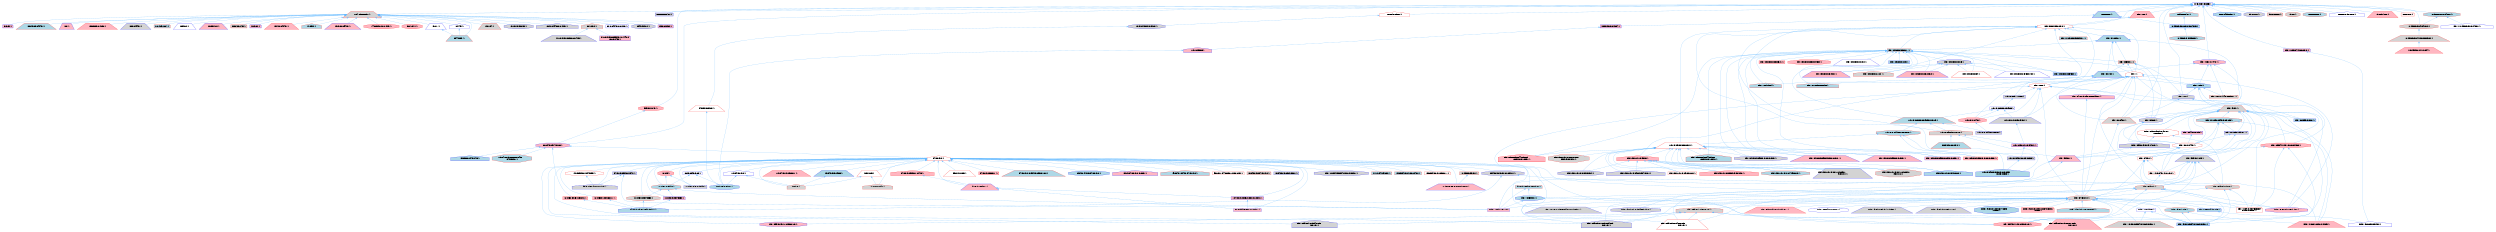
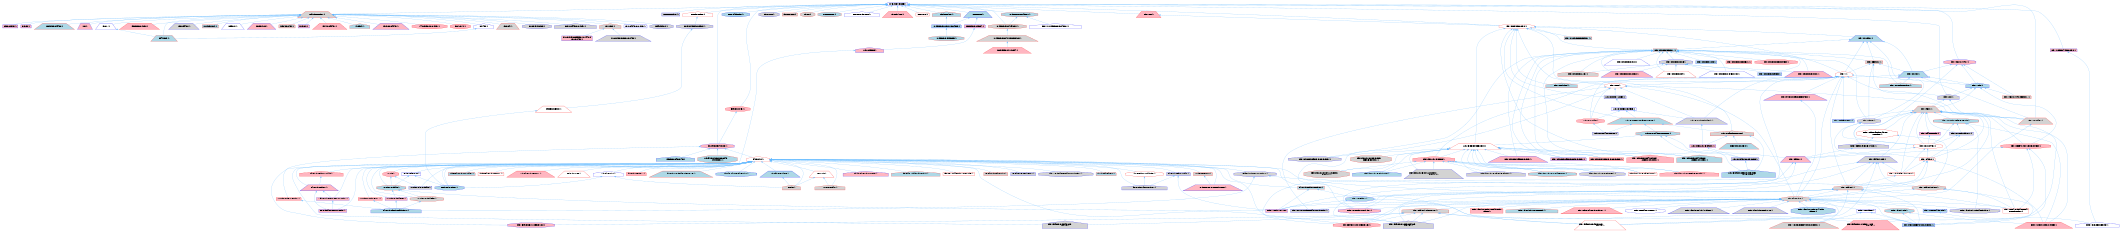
  digraph {
    fontname="DejaVu Sans Mono"
    node [color=red fillcolor=lightgrey fontname="DejaVu Sans Mono" fontsize=10 shape=note style=filled]
    edge [color=steelblue1 dir=back fontname="DejaVu Sans Mono" fontsize=10 labelfontname=Helvetica labelfontsize=10 style=solid]
    n1 [color=blue fillcolor=white fontcolor=black height=0.2 label="TokenizedMessage.h" width=0.4]
    n2 [height=0.2 label="AnalysisSession.h" shape=trapezium width=0.4]
    n3 [color=blue height=0.2 label="AssetDataToken.h" width=0.4]
    n4 [color=blue fillcolor=lightpink height=0.2 label="CompilerResultsLog.h" shape=octagon width=0.4]
    n5 [fillcolor=white height=0.2 label="CoreSharedPCH.h" shape=house width=0.4]
    n6 [color=blue fillcolor=lightblue height=0.2 label="DataValidation.h" shape=octagon width=0.4]
    n7 [fillcolor=lightpink height=0.2 label="EdGraphToken.h" shape=octagon width=0.4]
    n8 [color=blue height=0.2 label="FbxErrors.h" shape=octagon width=0.4]
    n9 [height=0.2 label="FbxImporter.h" width=0.4]
    n10 [height=0.2 label="Fixer.h" shape=octagon width=0.4]
    n11 [fillcolor=lightblue height=0.2 label="IMessageLog.h" shape=octagon width=0.4]
    n12 [color=blue fillcolor=white height=0.2 label="IPersonaViewport.h" shape=house width=0.4]
    n13 [fillcolor=lightpink height=0.2 label="LiveLinkLog.h" shape=trapezium width=0.4]
    n14 [fillcolor=white height=0.2 label="MapErrors.h" width=0.4]
    n15 [color=blue fillcolor=lightblue height=0.2 label="MessageLog.h" shape=trapezium width=0.4]
    n16 [height=0.2 label="MovieSceneToolHelpers.h" shape=octagon width=0.4]
    n17 [fillcolor=lightblue height=0.2 label="MovieSceneTranslator.h" shape=octagon width=0.4]
    n18 [color=blue height=0.2 label="RigVMAST.h" shape=house width=0.4]
    n19 [height=0.2 label="RigVMCompiler.h" shape=trapezium width=0.4]
    n20 [fillcolor=white height=0.2 label="RigVMExecuteContext.h" shape=octagon width=0.4]
    n21 [fillcolor=lightpink height=0.2 label="RigVMLog.h" shape=trapezium width=0.4]
    n22 [color=blue fillcolor=lightpink height=0.2 label="RigVMTreeToolkitContext.h" width=0.4]
    n23 [color=blue fillcolor=lightpink height=0.2 label="RigVMUserWorkflow.h" shape=octagon width=0.4]
    n24 [fillcolor=lightblue height=0.2 label="UObjectToken.h" shape=house width=0.4]
    n25 [fillcolor=lightpink height=0.2 label="AllocationsProvider.h" shape=octagon width=0.4]
    n26 [fillcolor=lightpink height=0.2 label="Bookmarks.h" shape=octagon width=0.4]
    n27 [fillcolor=lightblue height=0.2 label="Callstack.h" shape=trapezium width=0.4]
    n28 [height=0.2 label="Channel.h" shape=trapezium width=0.4]
    n29 [color=blue height=0.2 label="ContextSwitches.h" shape=octagon width=0.4]
    n30 [color=blue height=0.2 label="CookProfilerProvider.h" shape=house width=0.4]
    n31 [height=0.2 label="Counters.h" shape=house width=0.4]
    n32 [color=blue fillcolor=white height=0.2 label="CsvProfilerProvider.h" width=0.4]
    n33 [color=blue height=0.2 label="Definitions.h" shape=octagon width=0.4]
    n34 [color=blue fillcolor=lightpink height=0.2 label="Diagnostics.h" width=0.4]
    n35 [color=blue fillcolor=lightpink height=0.2 label="Frames.h" width=0.4]
    n36 [fillcolor=lightblue height=0.2 label="LoadTimeProfiler.h" shape=trapezium width=0.4]
    n37 [color=blue fillcolor=lightpink height=0.2 label="Log.h" shape=trapezium width=0.4]
    n38 [color=blue fillcolor=white height=0.2 label="Memory.h" shape=trapezium width=0.4]
    n39 [fillcolor=lightpink height=0.2 label="MetadataProvider.h" shape=trapezium width=0.4]
    n40 [color=blue fillcolor=white height=0.2 label="Modules.h" shape=house width=0.4]
    n41 [color=blue height=0.2 label="NetProfiler.h" shape=trapezium width=0.4]
    n42 [fillcolor=lightblue height=0.2 label="ProviderLock.h" width=0.4]
    n43 [color=blue fillcolor=white height=0.2 label="Regions.h" shape=trapezium width=0.4]
    n44 [color=blue fillcolor=lightpink height=0.2 label="Screenshot.h" shape=trapezium width=0.4]
    n45 [height=0.2 label="StackSamples.h" width=0.4]
    n46 [color=blue fillcolor=lightpink height=0.2 label="Strings.h" width=0.4]
    n47 [fillcolor=lightpink height=0.2 label="TasksProfiler.h" shape=trapezium width=0.4]
    n48 [fillcolor=lightblue height=0.2 label="Threads.h" shape=house width=0.4]
    n49 [color=blue fillcolor=lightpink height=0.2 label="TimingProfiler.h" shape=trapezium width=0.4]
    n50 [fillcolor=lightblue height=0.2 label="AnimBlueprintPostCompile\lValidation.h" shape=octagon width=0.4]
    n51 [fillcolor=white height=0.2 label="Blueprint.h" shape=house width=0.4]
    n52 [fillcolor=lightpink height=0.2 label="K2Node_MathExpression.h" width=0.4]
    n53 [color=blue fillcolor=lightblue height=0.2 label="WidgetCompilerRule.h" shape=house width=0.4]
    n54 [color=blue height=0.2 label="CoreUObjectSharedPCH.h" shape=octagon width=0.4]
    n55 [color=blue fillcolor=lightblue height=0.2 label="MovieScenePropertyTemplate.h" width=0.4]
    n56 [color=blue fillcolor=lightpink height=0.2 label="StatsHierarchical.h" width=0.4]
    n57 [height=0.2 label="MovieSceneToolsUserSettings.h" shape=trapezium width=0.4]
    n58 [color=blue fillcolor=white height=0.2 label="FCPXMLMovieSceneTranslator.h" shape=house width=0.4]
    n59 [height=0.2 label="RigVMGraph.h" shape=trapezium width=0.4]
    n60 [height=0.2 label="RigVMBlueprint.h" shape=octagon width=0.4]
    n61 [color=blue fillcolor=lightpink height=0.2 label="RigVMEditor.h" shape=trapezium width=0.4]
    n62 [fillcolor=lightblue height=0.2 label="AnimNextDataInterfaceInstance.h" shape=trapezium width=0.4]
    n63 [height=0.2 label="AnimNextGraphInstance.h" shape=house width=0.4]
    n64 [fillcolor=white height=0.2 label="AnimNextExecuteContext.h" shape=trapezium width=0.4]
    n65 [color=blue height=0.2 label="AnimNextRigVMAsset.h" width=0.4]
    n66 [fillcolor=white height=0.2 label="RigVM.h" shape=house width=0.4]
    n67 [fillcolor=white height=0.2 label="RigVMHost.h" shape=octagon width=0.4]
    n68 [fillcolor=lightblue height=0.2 label="RigVMNativized.h" shape=house width=0.4]
    n69 [fillcolor=lightblue height=0.2 label="RigVMDispatchFactory.h" width=0.4]
    n70 [color=blue fillcolor=lightblue height=0.2 label="RigVMFunction.h" shape=trapezium width=0.4]
    n71 [fillcolor=lightblue height=0.2 label="RigVMRuntimeDataRegistry.h" width=0.4]
    n72 [color=blue fillcolor=white height=0.2 label="SRigVMChangesTreeView.h" shape=house width=0.4]
    n73 [fillcolor=white height=0.2 label="RigVMController.h" shape=octagon width=0.4]
    n74 [color=blue fillcolor=lightblue height=0.2 label="RigVMNode.h" shape=house width=0.4]
    n75 [height=0.2 label="RigVMUserWorkflowRegistry.h" width=0.4]
    n76 [color=blue fillcolor=lightblue height=0.2 label="RigVMStruct.h" shape=trapezium width=0.4]
    n77 [color=blue height=0.2 label="SummarizeTraceCommandlet.h" shape=trapezium width=0.4]
    n78 [color=blue fillcolor=lightpink height=0.2 label="SummarizeTraceEditorWorkflows\lCommandlet.h" width=0.4]
    n79 [color=blue fillcolor=white height=0.2 label="AnimBlueprint.h" shape=house width=0.4]
    n80 [height=0.2 label="Engine.h" shape=house width=0.4]
    n81 [color=blue fillcolor=lightblue height=0.2 label="EngineSharedPCH.h" shape=octagon width=0.4]
    n82 [fillcolor=lightpink height=0.2 label="AnimBlueprintFactory.h" shape=trapezium width=0.4]
    n83 [color=blue fillcolor=lightpink height=0.2 label="BPVariableDragDropAction.h" width=0.4]
    n84 [fillcolor=white height=0.2 label="BehaviorTree.h" shape=trapezium width=0.4]
    n85 [color=blue fillcolor=lightpink height=0.2 label="BlueprintEditor.h" shape=trapezium width=0.4]
    n86 [color=blue fillcolor=lightpink height=0.2 label="MyBlueprintItemDragDropAction.h" width=0.4]
    n87 [fillcolor=lightpink height=0.2 label="BlueprintEditorModule.h" shape=house width=0.4]
    n88 [fillcolor=lightblue height=0.2 label="BlueprintEditorSettings.h" width=0.4]
    n89 [color=blue height=0.2 label="BlueprintEditorUtils.h" width=0.4]
    n90 [color=blue height=0.2 label="GameModeInfoCustomizer.h" shape=house width=0.4]
    n91 [fillcolor=lightpink height=0.2 label="BlueprintFactory.h" width=0.4]
    n92 [fillcolor=lightblue height=0.2 label="BlueprintVariableNodeSpawner.h" shape=trapezium width=0.4]
    n93 [color=blue fillcolor=lightblue height=0.2 label="DisplayClusterBlueprint.h" shape=octagon width=0.4]
    n94 [color=blue height=0.2 label="EdGraphSchema_K2_Actions.h" shape=octagon width=0.4]
    n95 [color=blue height=0.2 label="RigVMEdGraphFunctionRefNode\lSpawner.h" shape=house width=0.4]
    n96 [color=blue fillcolor=lightpink height=0.2 label="RigVMEdGraphEnumNodeSpawner.h" shape=octagon width=0.4]
    n97 [fillcolor=white height=0.2 label="RigVMEdGraphTemplateNode\lSpawner.h" shape=trapezium width=0.4]
    n98 [fillcolor=lightpink height=0.2 label="RigVMEdGraphUnitNodeSpawner.h" shape=octagon width=0.4]
    n99 [color=blue height=0.2 label="RigVMEdGraphVariableNode\lSpawner.h" shape=house width=0.4]
    n100 [color=blue fillcolor=lightpink height=0.2 label="FindInBlueprintManager.h" shape=house width=0.4]
    n101 [fillcolor=lightblue height=0.2 label="GameplayAbilityBlueprint.h" shape=house width=0.4]
    n102 [fillcolor=white height=0.2 label="GeometryCollectionAssetNodes.h" width=0.4]
    n103 [fillcolor=lightpink height=0.2 label="K2Node.h" shape=octagon width=0.4]
    n104 [color=blue height=0.2 label="K2Node_MakeVariable.h" width=0.4]
    n105 [fillcolor=lightblue height=0.2 label="K2Node_Variable.h" shape=octagon width=0.4]
    n106 [height=0.2 label="K2Node_VariableGet.h" shape=octagon width=0.4]
    n107 [color=blue fillcolor=lightpink height=0.2 label="K2Node_VariableSet.h" width=0.4]
    n108 [fillcolor=lightpink height=0.2 label="K2Node_FunctionEntry.h" width=0.4]
    n109 [fillcolor=white height=0.2 label="KismetEditorUtilities.h" shape=octagon width=0.4]
    n110 [height=0.2 label="LevelScriptBlueprint.h" width=0.4]
    n111 [color=blue height=0.2 label="LevelSequenceDirector.h" width=0.4]
    n112 [color=blue fillcolor=white height=0.2 label="MemberReference.h" width=0.4]
    n113 [height=0.2 label="MovementUtils.h" shape=house width=0.4]
    n114 [height=0.2 label="MovieSceneEvent.h" width=0.4]
    n115 [color=blue fillcolor=lightpink height=0.2 label="MovieSceneEventSectionBase.h" shape=trapezium width=0.4]
    n116 [color=blue height=0.2 label="RigVMVariableDetailCustomization.h" shape=octagon width=0.4]
    n117 [fillcolor=white height=0.2 label="SCS_Node.h" shape=trapezium width=0.4]
    n118 [fillcolor=lightblue height=0.2 label="ThumbnailHelpers.h" width=0.4]
    n119 [color=blue fillcolor=lightblue height=0.2 label="TimelineTemplate.h" shape=trapezium width=0.4]
    n120 [fillcolor=lightblue height=0.2 label="WidgetBlueprintCompiler.h" width=0.4]
    n121 [fillcolor=white height=0.2 label="WidgetBlueprintFactory.h" width=0.4]
    n122 [color=blue fillcolor=lightblue height=0.2 label="BlueprintGraphDefinitions.h" shape=house width=0.4]
    n123 [color=blue fillcolor=lightblue height=0.2 label="RigVMNewEditor.h" shape=octagon width=0.4]
    n124 [color=blue fillcolor=lightpink height=0.2 label="SRigVMActionMenu.cpp" width=0.4]
    n125 [height=0.2 label="RigVMEdGraphSchema.h" shape=octagon width=0.4]
    n126 [color=blue fillcolor=lightblue height=0.2 label="RigVMGraphDetailCustomization.h" width=0.4]
    n127 [fillcolor=white height=0.2 label="RigVMLocalVariableDetail\lCustomization.h" width=0.4]
-   n128 [color=blue height=0.2 label="RigVMCommentNodeDetailCustomization.h" shape=trapezium width=0.4]
+   n128 [color=blue height=0.2 label="RigVMCommentNodeDetailCustomization.h" width=0.4]
    n129 [height=0.2 label="RigVMEdGraphNodeSpawner.h" shape=house width=0.4]
    n130 [fillcolor=lightpink height=0.2 label="RigVMEditorBlueprintLibrary.h" shape=trapezium width=0.4]
    n131 [color=blue fillcolor=lightblue height=0.2 label="RigVMTreeToolkitNode.h" width=0.4]
    n132 [height=0.2 label="RigVMVariantDetailCustomization.h" shape=trapezium width=0.4]
    n133 [color=blue fillcolor=white height=0.2 label="SRigVMDetailsInspector.h" shape=octagon width=0.4]
    n134 [color=blue fillcolor=lightpink height=0.2 label="SRigVMExecutionStackView.h" shape=octagon width=0.4]
    n135 [color=blue height=0.2 label="SRigVMGraphBreakLinksWidget.h" shape=trapezium width=0.4]
    n136 [color=blue height=0.2 label="SRigVMGraphChangePinType.h" shape=trapezium width=0.4]
    n137 [color=blue fillcolor=lightblue height=0.2 label="SRigVMGraphFunctionBulkEdit\lWidget.h" shape=octagon width=0.4]
    n138 [fillcolor=lightpink height=0.2 label="SRigVMGraphFunctionLocalization\lWidget.h" width=0.4]
    n139 [fillcolor=lightblue height=0.2 label="SRigVMGraphNode.h" shape=octagon width=0.4]
    n140 [fillcolor=lightblue height=0.2 label="SRigVMGraphPinUserDataPath.h" shape=house width=0.4]
    n141 [color=blue height=0.2 label="SRigVMGraphPinVariableBinding.h" shape=octagon width=0.4]
    n142 [color=blue fillcolor=white height=0.2 label="SRigVMLogWidget.h" width=0.4]
    n143 [fillcolor=lightpink height=0.2 label="RigVMEdGraphInvokeEntryNode\lSpawner.h" shape=trapezium width=0.4]
    n144 [fillcolor=lightpink height=0.2 label="SRigVMSwapFunctionsWidget.h" shape=trapezium width=0.4]
    n145 [fillcolor=white height=0.2 label="SlateSharedPCH.h" shape=trapezium width=0.4]
    n146 [fillcolor=lightblue height=0.2 label="MovieSceneMediaData.h" shape=octagon width=0.4]
    n147 [color=blue fillcolor=lightpink height=0.2 label="AnimNodeBase.h" shape=house width=0.4]
    n148 [fillcolor=lightpink height=0.2 label="TrackEditorThumbnail.h" shape=trapezium width=0.4]
    n149 [fillcolor=white height=0.2 label="RigVMClient.h" width=0.4]
    n150 [height=0.2 label="RigVMEdGraph.h" shape=house width=0.4]
    n151 [fillcolor=white height=0.2 label="RigVMMinimalEnvironment.h" width=0.4]
    n152 [color=blue fillcolor=lightblue height=0.2 label="RigVMCodeGenerator.h" width=0.4]
    n153 [color=blue fillcolor=lightpink height=0.2 label="RigVMCollapseNode.h" width=0.4]
    n154 [fillcolor=lightpink height=0.2 label="RigVMDetailsViewWrapperObject.h" shape=octagon width=0.4]
    n155 [color=blue height=0.2 label="RigVMEdGraphNode.h" shape=trapezium width=0.4]
    n156 [color=blue height=0.2 label="RigVMFunctionLibrary.h" width=0.4]
    n157 [fillcolor=lightblue height=0.2 label="RigVMFunctionReferenceNode.h" shape=octagon width=0.4]
    n158 [color=blue height=0.2 label="RigVMSchema.h" shape=octagon width=0.4]
    n159 [color=blue height=0.2 label="SRigVMEditorGraphExplorer.h" shape=house width=0.4]
    n160 [fillcolor=white height=0.2 label="SRigVMEditorGraphExplorer\lTreeView.h" shape=octagon width=0.4]
    n161 [fillcolor=lightblue height=0.2 label="AnimNextModuleContextData.h" shape=octagon width=0.4]
    n162 [color=blue height=0.2 label="AnimNextModuleInstance.h" width=0.4]
    n163 [color=blue fillcolor=lightblue height=0.2 label="AnimNextGraphLatentProperties\lContextData.h" shape=house width=0.4]
    n164 [color=blue fillcolor=lightpink height=0.2 label="AnimNode_AnimNextGraph.h" width=0.4]
    n165 [fillcolor=lightblue height=0.2 label="ExecutionContext.h" shape=trapezium width=0.4]
    n166 [fillcolor=lightpink height=0.2 label="RigUnit_AnimNextBase.h" shape=house width=0.4]
    n167 [fillcolor=lightpink height=0.2 label="RigUnit_AnimNextBeginExecution.h" shape=house width=0.4]
    n168 [color=blue height=0.2 label="RigUnit_AnimNextGraphEvaluator.h" shape=house width=0.4]
    n169 [fillcolor=white height=0.2 label="RigUnit_AnimNextGraphRoot.h" width=0.4]
    n170 [fillcolor=lightblue height=0.2 label="RigUnit_AnimNextModuleEvents.h" shape=octagon width=0.4]
    n171 [color=blue height=0.2 label="RigUnit_AnimNextRunAnimation\lGraph_v1.h" shape=trapezium width=0.4]
    n172 [height=0.2 label="RigUnit_AnimNextRunAnimation\lGraph_v2.h" shape=octagon width=0.4]
    n173 [color=blue fillcolor=lightblue height=0.2 label="RigUnit_AnimNextShimRoot.h" shape=house width=0.4]
    n174 [color=blue height=0.2 label="RigUnit_AnimNextTraitStack.h" shape=octagon width=0.4]
    n175 [height=0.2 label="RigUnit_AnimNextParameter\lBeginExecution.h" shape=octagon width=0.4]
    n176 [fillcolor=lightpink height=0.2 label="RigVMDispatch_CallHoisted\lAccessorFunction.h" shape=house width=0.4]
    n177 [fillcolor=lightblue height=0.2 label="RigVMDispatch_CallObject\lAccessorFunction.h" shape=house width=0.4]
    n178 [color=blue height=0.2 label="RigVMDispatch_GetLayerParameter.h" shape=octagon width=0.4]
-   n179 [color=blue fillcolor=lightpink height=0.2 label="RigVMDispatch_GetObjectProperty.h" shape=trapezium width=0.4]
    n180 [color=blue fillcolor=lightpink height=0.2 label="RigVMDispatch_GetParameter.h" shape=trapezium width=0.4]
    n181 [color=blue fillcolor=lightpink height=0.2 label="RigVMDispatch_GetScopedParameter.h" width=0.4]
    n182 [fillcolor=lightpink height=0.2 label="RigVMDispatch_SetLayerParameter.h" width=0.4]
    n183 [color=blue fillcolor=white height=0.2 label="AnimNextDataInterface.h" width=0.4]
    n184 [color=blue height=0.2 label="AnimNextAnimationGraph.h" shape=trapezium width=0.4]
    n185 [fillcolor=lightpink height=0.2 label="AnimNextModule.h" shape=octagon width=0.4]
-   n186 [color=blue fillcolor=lightpink height=0.2 label="RigVMBlueprintGeneratedClass.h" shape=house width=0.4]
+   n186 [color=blue fillcolor=lightpink height=0.2 label="RigVMBlueprintGeneratedClass.h" shape=trapezium width=0.4]
    n187 [color=blue fillcolor=lightblue height=0.2 label="RigVMDispatchNode.h" width=0.4]
    n188 [height=0.2 label="RigVMDispatch_Array.h" shape=house width=0.4]
    n189 [fillcolor=lightpink height=0.2 label="RigVMDispatch_CastEnum.h" width=0.4]
    n190 [fillcolor=lightpink height=0.2 label="RigVMDispatch_CastObject.h" shape=octagon width=0.4]
    n191 [color=blue fillcolor=lightpink height=0.2 label="RigVMDispatch_Constant.h" shape=trapezium width=0.4]
    n192 [color=blue height=0.2 label="RigVMDispatch_Core.h" shape=octagon width=0.4]
    n193 [fillcolor=white height=0.2 label="RigVMDispatch_If.h" shape=trapezium width=0.4]
    n194 [color=blue fillcolor=white height=0.2 label="RigVMDispatch_MakeStruct.h" shape=trapezium width=0.4]
    n195 [color=blue fillcolor=lightblue height=0.2 label="RigVMDispatch_Select.h" width=0.4]
    n196 [color=blue fillcolor=lightpink height=0.2 label="RigVMDispatch_Switch.h" shape=trapezium width=0.4]
    n197 [color=blue fillcolor=white height=0.2 label="RigVMDispatch_Print.h" shape=trapezium width=0.4]
    n198 [fillcolor=lightblue height=0.2 label="RigVMFunction_String.h" shape=house width=0.4]
    n199 [height=0.2 label="RigVMRegistry.h" width=0.4]
    n200 [color=blue height=0.2 label="AnimNextGraphContextData.h" width=0.4]
    n1 -> n2
    n1 -> n3
    n1 -> n4
    n1 -> n5
    n1 -> n6
    n1 -> n7
    n1 -> n8
    n1 -> n9
    n1 -> n10
    n1 -> n11
    n1 -> n12
    n1 -> n13
    n1 -> n14
    n1 -> n15
    n1 -> n16
    n1 -> n17
    n1 -> n18
    n1 -> n19
    n1 -> n20
    n1 -> n21
    n1 -> n22
    n1 -> n23
    n1 -> n24
    n2 -> n25
    n2 -> n26
    n2 -> n27
    n2 -> n28
    n2 -> n29
    n2 -> n30
    n2 -> n31
    n2 -> n32
    n2 -> n33
    n2 -> n34
    n2 -> n35
    n2 -> n36
    n2 -> n37
    n2 -> n38
    n2 -> n39
    n2 -> n40
    n2 -> n41
    n2 -> n42
    n2 -> n43
    n2 -> n44
    n2 -> n45
    n2 -> n46
    n2 -> n47
    n2 -> n48
    n2 -> n49
    n4 -> n50
    n4 -> n51
    n4 -> n52
    n4 -> n53
    n5 -> n54
    n7 -> n4
    n15 -> n55
    n15 -> n56
    n16 -> n57
    n17 -> n16
    n17 -> n58
    n18 -> n19
    n18 -> n59
    n19 -> n60
    n20 -> n61
    n20 -> n62
    n20 -> n63
    n20 -> n64
    n20 -> n65
    n20 -> n66
    n20 -> n67
    n20 -> n68
    n20 -> n69
    n20 -> n70
    n20 -> n71
    n21 -> n20
    n22 -> n72
    n23 -> n73
    n23 -> n74
    n23 -> n75
    n23 -> n76
    n24 -> n55
    n31 -> n77
    n31 -> n78
    n38 -> n27
    n40 -> n27
    n51 -> n60
    n51 -> n79
    n51 -> n80
    n51 -> n81
    n51 -> n82
    n51 -> n83
    n51 -> n84
    n51 -> n85
    n51 -> n86
    n51 -> n87
    n51 -> n88
    n51 -> n89
    n51 -> n90
    n51 -> n91
    n51 -> n92
    n51 -> n93
    n51 -> n94
    n51 -> n95
    n51 -> n96
    n51 -> n97
    n51 -> n98
    n51 -> n99
    n51 -> n100
    n51 -> n101
    n51 -> n102
    n51 -> n103
    n51 -> n104
    n51 -> n105
    n51 -> n106
    n51 -> n107
    n51 -> n108
    n51 -> n109
    n51 -> n110
    n51 -> n111
    n51 -> n112
    n51 -> n113
    n51 -> n114
    n51 -> n115
    n51 -> n116
    n51 -> n117
    n51 -> n118
    n51 -> n119
    n51 -> n120
    n51 -> n121
    n52 -> n122
    n54 -> n145
    n55 -> n146
    n56 -> n147
    n57 -> n148
    n59 -> n19
    n59 -> n73
    n59 -> n143
    n59 -> n144
    n59 -> n149
    n59 -> n150
    n59 -> n151
    n59 -> n152
    n59 -> n153
    n59 -> n154
    n59 -> n155
    n59 -> n156
    n59 -> n157
    n59 -> n158
    n59 -> n159
    n59 -> n160
    n60 -> n95
    n60 -> n98
    n60 -> n124
    n60 -> n126
    n60 -> n127
    n60 -> n128
    n60 -> n129
    n60 -> n130
    n60 -> n131
    n60 -> n132
    n60 -> n133
    n60 -> n134
    n60 -> n135
    n60 -> n136
    n60 -> n137
    n60 -> n138
    n60 -> n139
    n60 -> n140
    n60 -> n141
    n60 -> n142
    n61 -> n123
    n61 -> n124
    n62 -> n63
    n62 -> n161
    n62 -> n162
    n63 -> n163
    n63 -> n164
    n63 -> n165
    n64 -> n166
    n64 -> n167
    n64 -> n168
    n64 -> n169
    n64 -> n170
    n64 -> n171
    n64 -> n172
    n64 -> n173
    n64 -> n174
    n64 -> n175
    n64 -> n176
    n64 -> n177
    n64 -> n178
-   n64 -> n179
    n64 -> n180
    n64 -> n181
    n64 -> n182
    n65 -> n183
    n66 -> n19
    n66 -> n60
    n66 -> n67
    n66 -> n68
    n66 -> n74
    n66 -> n134
    n66 -> n150
    n66 -> n152
    n66 -> n184
    n66 -> n185
    n66 -> n186
    n67 -> n60
    n67 -> n65
    n67 -> n127
    n67 -> n128
    n67 -> n134
    n67 -> n184
    n67 -> n185
    n69 -> n158
    n69 -> n176
    n69 -> n177
    n69 -> n178
-   n69 -> n179
    n69 -> n180
    n69 -> n181
    n69 -> n182
    n69 -> n187
    n69 -> n188
    n69 -> n189
    n69 -> n190
    n69 -> n191
    n69 -> n192
    n69 -> n193
    n69 -> n194
    n69 -> n195
    n69 -> n196
    n69 -> n197
    n69 -> n198
    n69 -> n199
    n70 -> n66
    n70 -> n69
    n70 -> n76
    n70 -> n158
    n70 -> n199
    n73 -> n61
    n73 -> n149
    n73 -> n151
    n74 -> n18
    n74 -> n59
    n74 -> n75
    n74 -> n154
    n76 -> n19
    n76 -> n74
    n76 -> n166
    n76 -> n198
    n79 -> n80
    n79 -> n81
    n85 -> n83
    n85 -> n86
    n86 -> n83
    n87 -> n85
    n88 -> n123
    n88 -> n124
    n89 -> n90
    n89 -> n124
    n94 -> n122
    n94 -> n125
    n103 -> n104
    n103 -> n105
    n105 -> n106
    n105 -> n107
    n105 -> n124
    n106 -> n122
    n107 -> n122
    n108 -> n122
    n109 -> n90
    n112 -> n81
    n112 -> n105
    n114 -> n115
    n117 -> n80
    n117 -> n113
    n119 -> n80
    n123 -> n124
    n123 -> n126
    n125 -> n60
    n125 -> n126
    n125 -> n127
    n129 -> n95
    n129 -> n96
    n129 -> n97
    n129 -> n98
    n129 -> n99
    n129 -> n143
    n131 -> n72
    n139 -> n126
    n139 -> n144
    n142 -> n126
    n142 -> n132
    n145 -> n81
    n147 -> n81
    n149 -> n60
    n149 -> n144
    n149 -> n150
    n149 -> n151
    n150 -> n60
    n150 -> n95
    n150 -> n97
    n150 -> n98
    n150 -> n126
    n150 -> n127
    n150 -> n134
    n151 -> n150
    n153 -> n73
    n154 -> n61
    n154 -> n126
    n154 -> n127
    n155 -> n95
    n155 -> n97
    n155 -> n98
    n155 -> n125
    n155 -> n150
    n155 -> n151
    n156 -> n73
    n156 -> n149
    n157 -> n73
    n157 -> n141
    n157 -> n144
    n157 -> n156
    n158 -> n73
    n158 -> n149
    n159 -> n61
    n160 -> n125
    n160 -> n159
    n161 -> n64
    n161 -> n163
    n161 -> n200
    n164 -> n200
    n166 -> n167
    n166 -> n168
    n166 -> n169
    n166 -> n170
    n166 -> n171
    n166 -> n172
    n166 -> n173
    n166 -> n174
    n183 -> n62
    n183 -> n184
    n183 -> n185
    n184 -> n164
    n185 -> n162
    n186 -> n60
    n192 -> n188
    n192 -> n191
    n192 -> n193
    n192 -> n194
    n192 -> n195
    n192 -> n196
    n199 -> n18
    n199 -> n66
    n199 -> n76
    n199 -> n158
    n200 -> n163
  }
